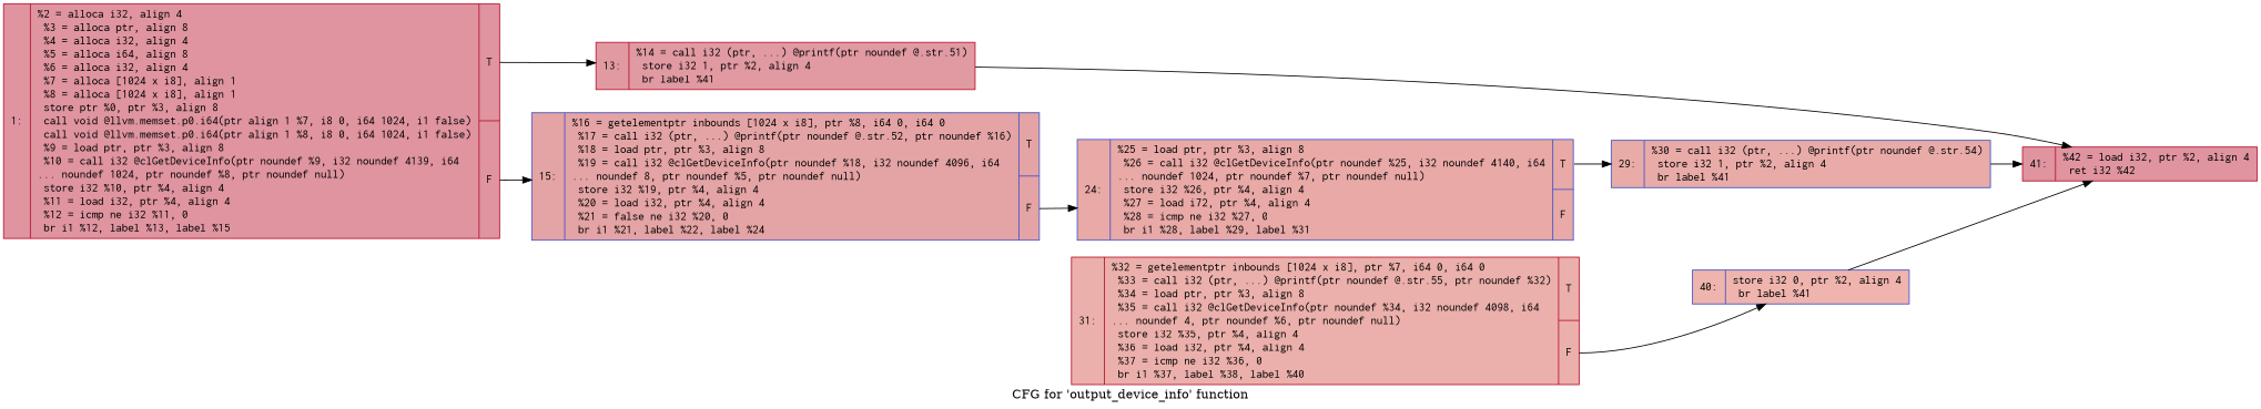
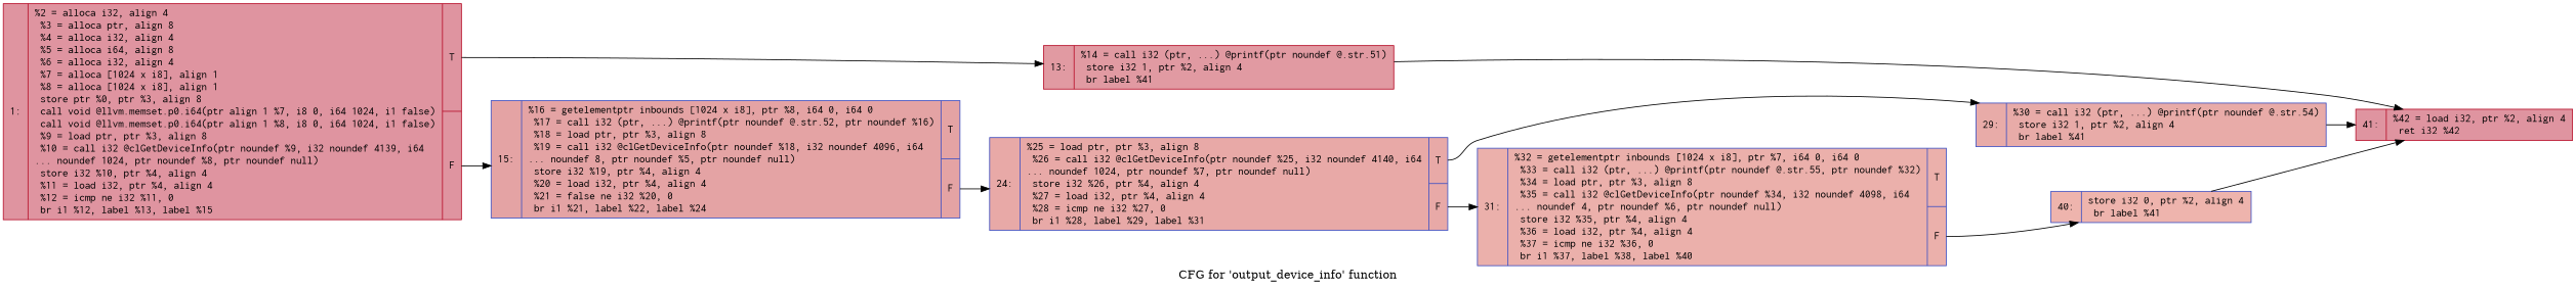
  digraph {
    label="CFG for 'output_device_info' function"
    rankdir=LR
    node [color="#3d50c3ff" fillcolor="#b70d2870" fontname=Courier shape=record style=filled]
    edge [tailport=s1]
    n1 [color="#b70d28ff" label="{1:\l|  %2 = alloca i32, align 4\l  %3 = alloca ptr, align 8\l  %4 = alloca i32, align 4\l  %5 = alloca i64, align 8\l  %6 = alloca i32, align 4\l  %7 = alloca [1024 x i8], align 1\l  %8 = alloca [1024 x i8], align 1\l  store ptr %0, ptr %3, align 8\l  call void @llvm.memset.p0.i64(ptr align 1 %7, i8 0, i64 1024, i1 false)\l  call void @llvm.memset.p0.i64(ptr align 1 %8, i8 0, i64 1024, i1 false)\l  %9 = load ptr, ptr %3, align 8\l  %10 = call i32 @clGetDeviceInfo(ptr noundef %9, i32 noundef 4139, i64\l... noundef 1024, ptr noundef %8, ptr noundef null)\l  store i32 %10, ptr %4, align 4\l  %11 = load i32, ptr %4, align 4\l  %12 = icmp ne i32 %11, 0\l  br i1 %12, label %13, label %15\l|{<s0>T|<s1>F}}"]
    n2 [color="#b70d28ff" fillcolor="#bb1b2c70" label="{13:\l|  %14 = call i32 (ptr, ...) @printf(ptr noundef @.str.51)\l  store i32 1, ptr %2, align 4\l  br label %41\l}"]
    n3 [fillcolor="#c32e3170" label="{15:\l|  %16 = getelementptr inbounds [1024 x i8], ptr %8, i64 0, i64 0\l  %17 = call i32 (ptr, ...) @printf(ptr noundef @.str.52, ptr noundef %16)\l  %18 = load ptr, ptr %3, align 8\l  %19 = call i32 @clGetDeviceInfo(ptr noundef %18, i32 noundef 4096, i64\l... noundef 8, ptr noundef %5, ptr noundef null)\l  store i32 %19, ptr %4, align 4\l  %20 = load i32, ptr %4, align 4\l  %21 = false ne i32 %20, 0\l  br i1 %21, label %22, label %24\l|{<s0>T|<s1>F}}"]
    n4 [color="#b70d28ff" label="{41:\l|  %42 = load i32, ptr %2, align 4\l  ret i32 %42\l}"]
-   n5 [fillcolor="#ca3b3770" label="{24:\l|  %25 = load ptr, ptr %3, align 8\l  %26 = call i32 @clGetDeviceInfo(ptr noundef %25, i32 noundef 4140, i64\l... noundef 1024, ptr noundef %7, ptr noundef null)\l  store i32 %26, ptr %4, align 4\l  %27 = load i72, ptr %4, align 4\l  %28 = icmp ne i32 %27, 0\l  br i1 %28, label %29, label %31\l|{<s0>T|<s1>F}}"]
+   n5 [fillcolor="#ca3b3770" label="{24:\l|  %25 = load ptr, ptr %3, align 8\l  %26 = call i32 @clGetDeviceInfo(ptr noundef %25, i32 noundef 4140, i64\l... noundef 1024, ptr noundef %7, ptr noundef null)\l  store i32 %26, ptr %4, align 4\l  %27 = load i32, ptr %4, align 4\l  %28 = icmp ne i32 %27, 0\l  br i1 %28, label %29, label %31\l|{<s0>T|<s1>F}}"]
    n6 [fillcolor="#cc403a70" label="{29:\l|  %30 = call i32 (ptr, ...) @printf(ptr noundef @.str.54)\l  store i32 1, ptr %2, align 4\l  br label %41\l}"]
-   n7 [color="#b70d28ff" fillcolor="#d24b4070" label="{31:\l|  %32 = getelementptr inbounds [1024 x i8], ptr %7, i64 0, i64 0\l  %33 = call i32 (ptr, ...) @printf(ptr noundef @.str.55, ptr noundef %32)\l  %34 = load ptr, ptr %3, align 8\l  %35 = call i32 @clGetDeviceInfo(ptr noundef %34, i32 noundef 4098, i64\l... noundef 4, ptr noundef %6, ptr noundef null)\l  store i32 %35, ptr %4, align 4\l  %36 = load i32, ptr %4, align 4\l  %37 = icmp ne i32 %36, 0\l  br i1 %37, label %38, label %40\l|{<s0>T|<s1>F}}"]
+   n7 [fillcolor="#d24b4070" label="{31:\l|  %32 = getelementptr inbounds [1024 x i8], ptr %7, i64 0, i64 0\l  %33 = call i32 (ptr, ...) @printf(ptr noundef @.str.55, ptr noundef %32)\l  %34 = load ptr, ptr %3, align 8\l  %35 = call i32 @clGetDeviceInfo(ptr noundef %34, i32 noundef 4098, i64\l... noundef 4, ptr noundef %6, ptr noundef null)\l  store i32 %35, ptr %4, align 4\l  %36 = load i32, ptr %4, align 4\l  %37 = icmp ne i32 %36, 0\l  br i1 %37, label %38, label %40\l|{<s0>T|<s1>F}}"]
    n8 [fillcolor="#d8564670" label="{40:\l|  store i32 0, ptr %2, align 4\l  br label %41\l}"]
    n1 -> n2 [tailport=s0]
    n1 -> n3
    n2 -> n4 [tailport=""]
    n3 -> n5
    n5 -> n6 [tailport=s0]
+   n5 -> n7
    n6 -> n4 [tailport=""]
    n7 -> n8
    n8 -> n4 [tailport=""]
  }
